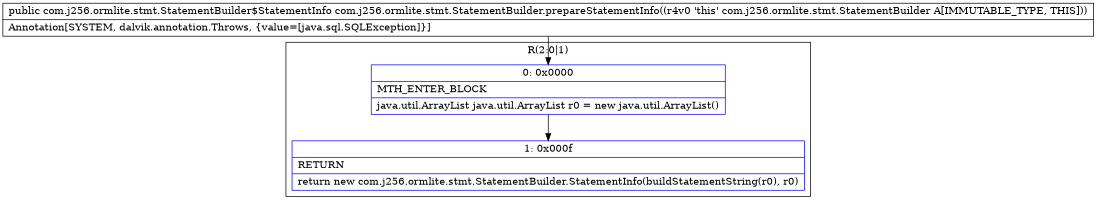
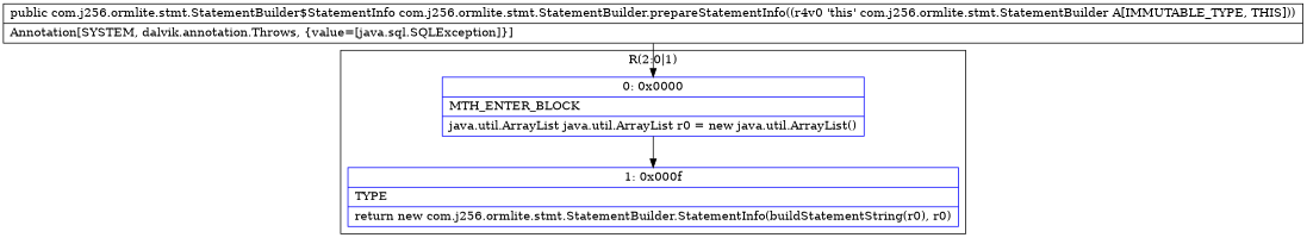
  digraph {
    node [color=blue shape=record]
    n1 [label="{0\:\ 0x0000|MTH_ENTER_BLOCK\l|java.util.ArrayList java.util.ArrayList r0 = new java.util.ArrayList()\l}"]
-   n2 [label="{1\:\ 0x000f|RETURN\l|return new com.j256.ormlite.stmt.StatementBuilder.StatementInfo(buildStatementString(r0), r0)\l}"]
+   n2 [label="{1\:\ 0x000f|TYPE\l|return new com.j256.ormlite.stmt.StatementBuilder.StatementInfo(buildStatementString(r0), r0)\l}"]
    n3 [label="{public com.j256.ormlite.stmt.StatementBuilder$StatementInfo com.j256.ormlite.stmt.StatementBuilder.prepareStatementInfo((r4v0 'this' com.j256.ormlite.stmt.StatementBuilder A[IMMUTABLE_TYPE, THIS]))  | Annotation[SYSTEM, dalvik.annotation.Throws, \{value=[java.sql.SQLException]\}]\l}" color=""]
    subgraph cluster_1 {
      label="R(2:0|1)"
      n1
      n2
    }
    n1 -> n2
    n3 -> n1
  }
